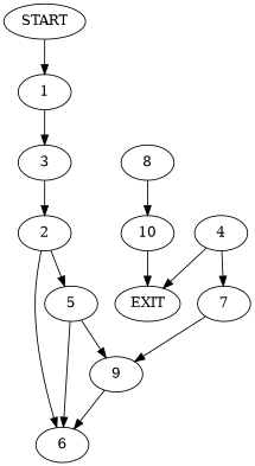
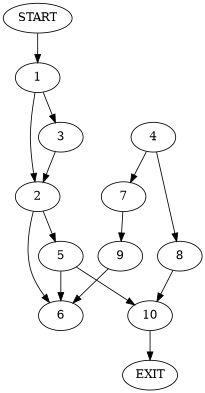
  digraph {
    n1 [label=START]
    1
    2
    3
    n5 [label=EXIT]
    5
    6
    9
    4
    7
    8
    10
    n1 -> 1
+   1 -> 2
    1 -> 3
    2 -> 5
    2 -> 6
    3 -> 2
    5 -> 6
-   5 -> 9
+   5 -> 10
    9 -> 6
    4 -> 7
-   4 -> n5
+   4 -> 8
    7 -> 9
    8 -> 10
    10 -> n5
  }
